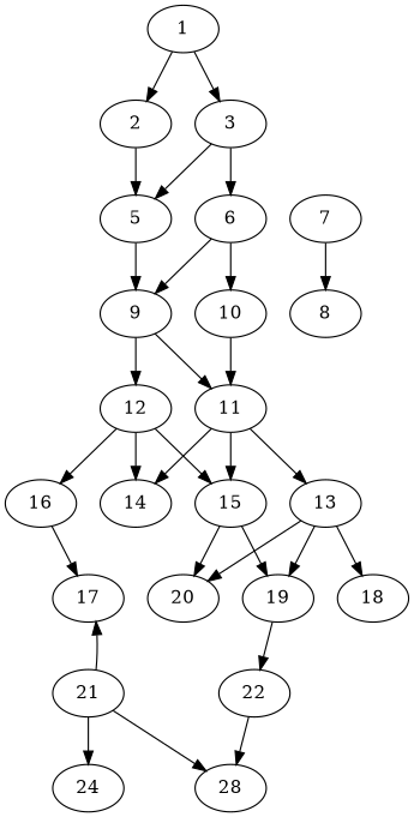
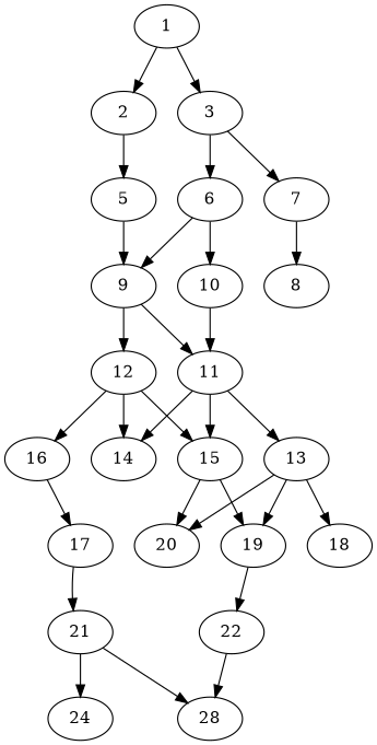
  digraph {
    node [alpha=0.11]
    1 [expect_size=25383936]
    2 [alpha=0.14 expect_size=40198144]
    3 [alpha=0.02 expect_size=38019072]
    5 [expect_size=41753600]
    6 [alpha=0.06 expect_size=48273408]
    7 [expect_size=13239296]
    9 [expect_size=20334592]
    10 [alpha=0.15 expect_size=14285824]
    8 [alpha=0.03 expect_size=33389568]
    11 [alpha=0.12 expect_size=6736896]
    12 [alpha=0.17 expect_size=33097728]
    13 [alpha=0.13 expect_size=18271232]
    14 [alpha=0.01 expect_size=23264256]
    15 [alpha=0.15 expect_size=39123968]
    16 [alpha=0.08 expect_size=18356224]
    18 [alpha=0.03 expect_size=11781120]
    19 [alpha=0.12 expect_size=17903616]
    20 [alpha=0.18 expect_size=44220416]
    17 [alpha=0.05 expect_size=32237568]
    22 [alpha=0.01 expect_size=13708288]
    21 [alpha=0.12 expect_size=33269760]
    n22 [alpha=0.04 expect_size=7634944 label=28]
    24 [expect_size=39369728]
    1 -> 2
    1 -> 3
    2 -> 5
    3 -> 6
-   3 -> 5
+   3 -> 7
    5 -> 9
    6 -> 9
    6 -> 10
    7 -> 8
    9 -> 11
    9 -> 12
    10 -> 11
    11 -> 13
    11 -> 14
    11 -> 15
    12 -> 14
    12 -> 15
    12 -> 16
    13 -> 18
    13 -> 19
    13 -> 20
    15 -> 19
    15 -> 20
    16 -> 17
    19 -> 22
-   21 -> 17
+   17 -> 21
    22 -> n22
    21 -> n22
    21 -> 24
  }
